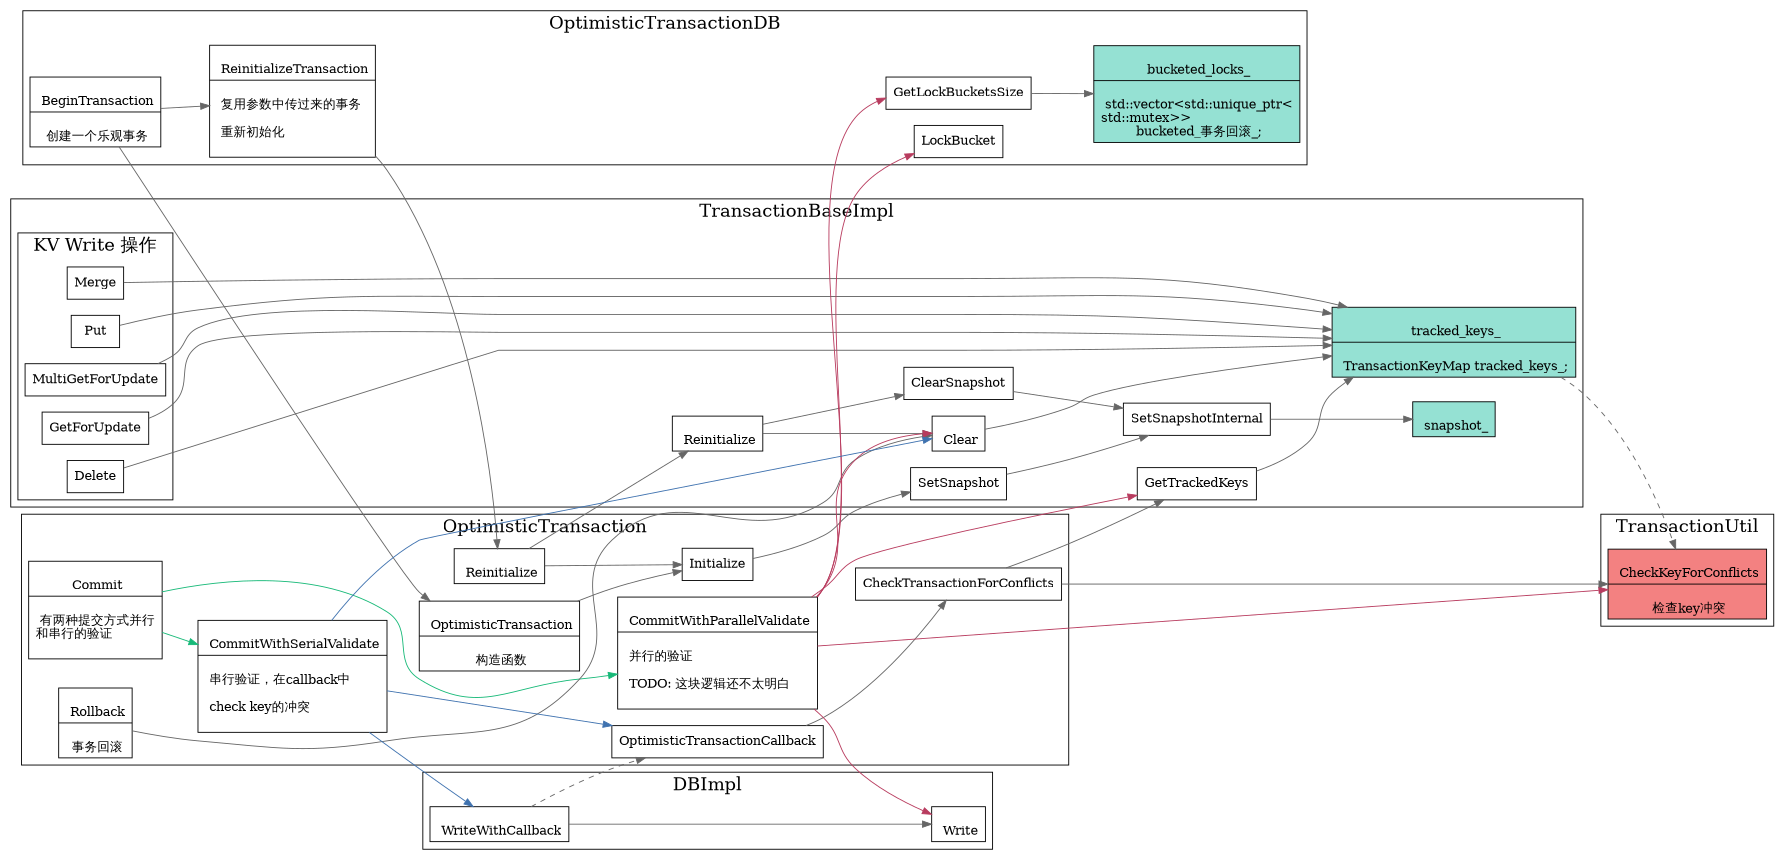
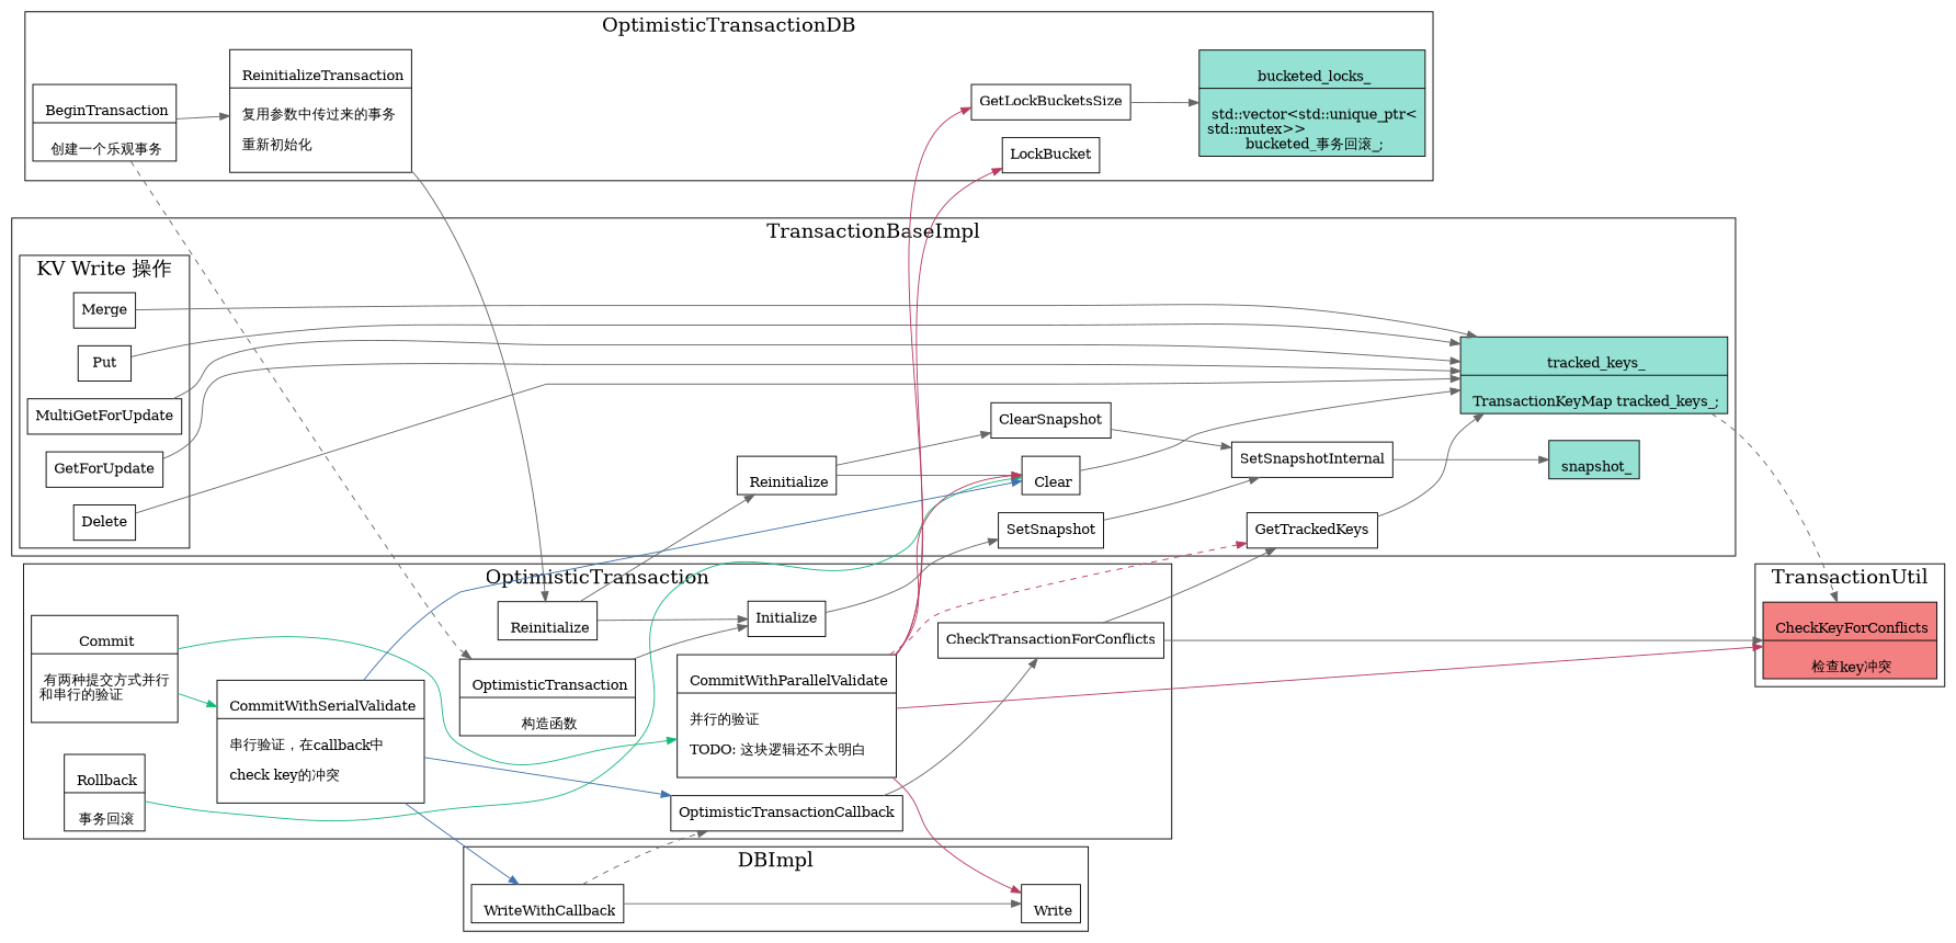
  digraph {
    newrank=true
    rankdir=LR
    node [shape=record]
    edge [color=gray40]
    n1 [label="{{\n        BeginTransaction|\n        创建一个乐观事务\n      }}"]
    GetForUpdate [shape=box]
    n3 [label="{{\n        Commit|\n        有两种提交方式并行\l和串行的验证\l\n      }}"]
    n4 [label="{{\n        Rollback|\n        事务回滚\n      }}"]
    n5 [label="{{\n        Write\n      }}"]
    n6 [label="{{\n        WriteWithCallback\n      }}"]
    n7 [label="{{\n        ReinitializeTransaction|\n        复用参数中传过来的事务\l\n        重新初始化\l\n      }}"]
    n8 [fillcolor="#95e1d3" label="{{\n        bucketed_locks_|\n          std::vector\<std::unique_ptr\<\lstd::mutex\>\>\l bucketed_事务回滚_;\n      }}" style=filled]
    GetLockBucketsSize [shape=box]
    LockBucket [shape=box]
    MultiGetForUpdate [shape=box]
    Put [shape=box]
    Merge [shape=box]
    Delete [shape=box]
    n15 [fillcolor="#95e1d3" label="{{\n        tracked_keys_|\n          TransactionKeyMap tracked_keys_;\n      }}" style=filled]
    n16 [label="{{\n        Reinitialize\n      }}"]
    n17 [label="{{\n        Clear\n      }}"]
    ClearSnapshot [shape=box]
    n19 [fillcolor="#95e1d3" label="{{\n        snapshot_\n      }}" style=filled]
    GetTrackedKeys [shape=box]
    SetSnapshot [shape=box]
    SetSnapshotInternal [shape=box]
    n23 [fillcolor="#f38181" label="{{\n        CheckKeyForConflicts|\n        检查key冲突\n      }}" style=filled]
    OptimisticTransactionCallback [shape=box]
    n25 [label="{{\n        OptimisticTransaction|\n        构造函数\n      }}"]
    Initialize [shape=box]
    n27 [label="{{\n        Reinitialize\n      }}"]
    n28 [label="{{\n        CommitWithParallelValidate|\n        并行的验证\l\n        TODO: 这块逻辑还不太明白\l\n      }}"]
    n29 [label="{{\n        CommitWithSerialValidate|\n        串行验证，在callback中\l\n        check key的冲突\l\n      }}"]
    CheckTransactionForConflicts [shape=box]
    subgraph sub_1 {
      rank=same
      n1
      GetForUpdate
      n3
      n4
    }
    subgraph cluster_2 {
      fontsize=20
      label=DBImpl
      n5
      n6
    }
    subgraph cluster_3 {
      fontsize=20
      label=OptimisticTransactionDB
      n1
      n7
      n8
      GetLockBucketsSize
      LockBucket
    }
    subgraph cluster_4 {
      fontsize=20
      label=TransactionBaseImpl
      n15
      n16
      n17
      ClearSnapshot
      n19
      GetTrackedKeys
      SetSnapshot
      SetSnapshotInternal
      subgraph cluster_5 {
        fontsize=20
        label="KV Write 操作"
        subgraph sub_6 {
          fontsize=20
          label="KV Write 操作"
          rank=same
          GetForUpdate
          MultiGetForUpdate
          Put
          Merge
          Delete
        }
      }
    }
    subgraph cluster_7 {
      fontsize=20
      label=TransactionUtil
      n23
    }
    subgraph cluster_8 {
      fontsize=20
      label=OptimisticTransaction
      n3
      n4
      OptimisticTransactionCallback
      n25
      Initialize
      n27
      n28
      n29
      CheckTransactionForConflicts
    }
    n1 -> n7
-   n1 -> n25
+   n1 -> n25 [style=dashed]
    GetForUpdate -> n15
    n3 -> n28 [color="#17b978"]
    n3 -> n29 [color="#17b978"]
-   n4 -> n17
+   n4 -> n17 [color="#17b978"]
    n6 -> n5
    n6 -> OptimisticTransactionCallback [style=dashed]
    n7 -> n27
    GetLockBucketsSize -> n8
    MultiGetForUpdate -> n15
    Put -> n15
    Merge -> n15
    Delete -> n15
    n15 -> n23 [style=dashed]
    n16 -> n17
    n16 -> ClearSnapshot
    n17 -> n15
    ClearSnapshot -> SetSnapshotInternal
    GetTrackedKeys -> n15
    SetSnapshot -> SetSnapshotInternal
    SetSnapshotInternal -> n19
    OptimisticTransactionCallback -> CheckTransactionForConflicts
    n25 -> Initialize
    Initialize -> SetSnapshot
    n27 -> n16
    n27 -> Initialize
    n28 -> n5 [color="#b83b5e"]
    n28 -> GetLockBucketsSize [color="#b83b5e"]
    n28 -> LockBucket [color="#b83b5e"]
    n28 -> n17 [color="#b83b5e"]
-   n28 -> GetTrackedKeys [color="#b83b5e"]
+   n28 -> GetTrackedKeys [color="#b83b5e" style=dashed]
    n28 -> n23 [color="#b83b5e"]
    n29 -> n6 [color="#3f72af"]
    n29 -> n17 [color="#3f72af"]
    n29 -> OptimisticTransactionCallback [color="#3f72af"]
    CheckTransactionForConflicts -> GetTrackedKeys
    CheckTransactionForConflicts -> n23
  }
